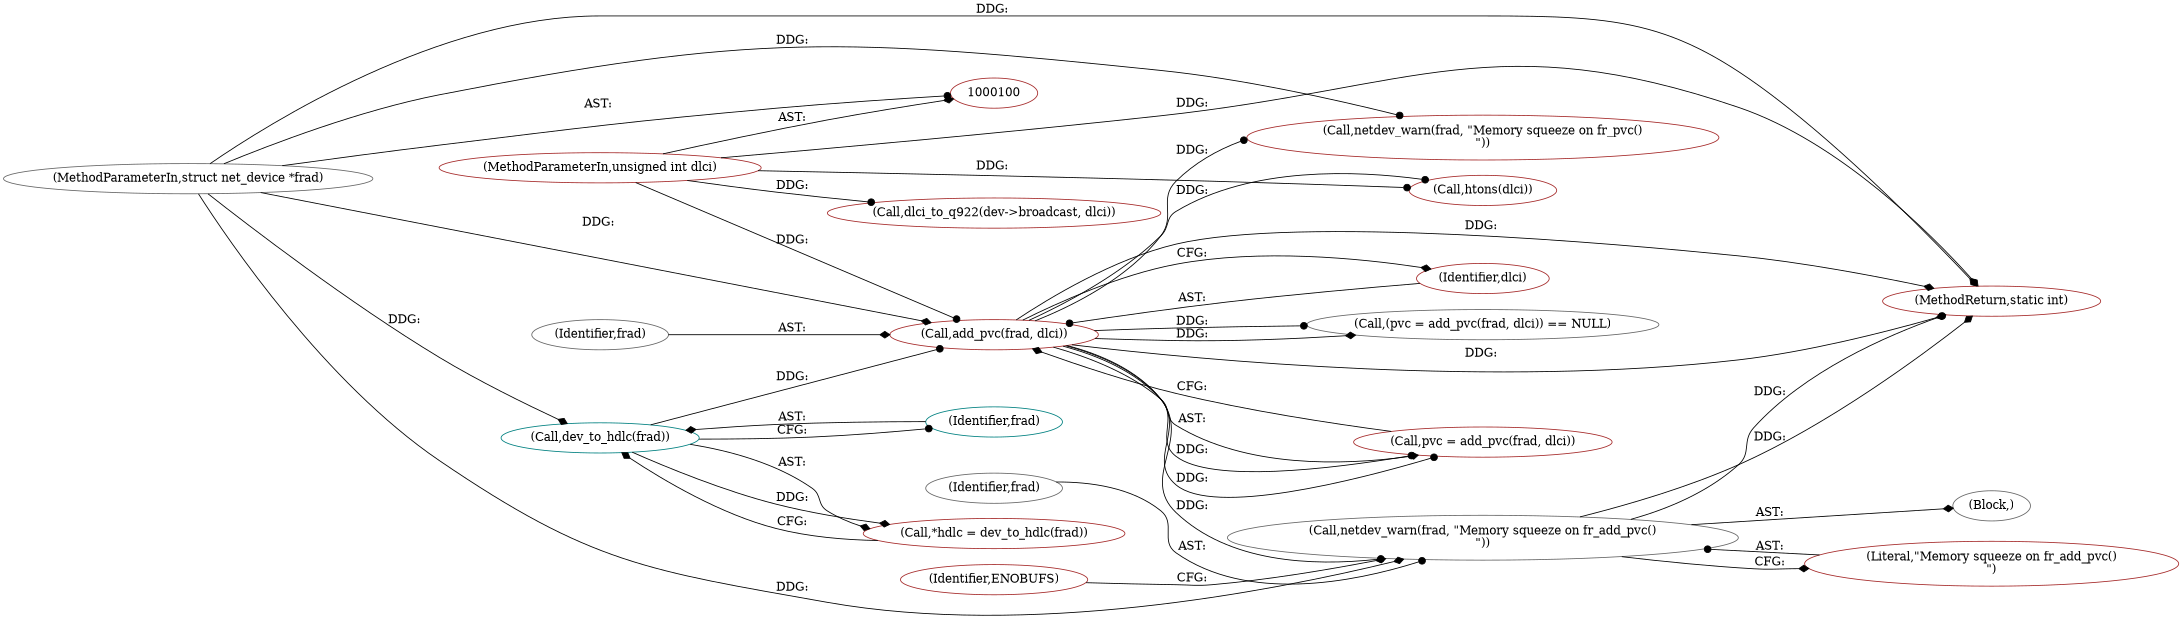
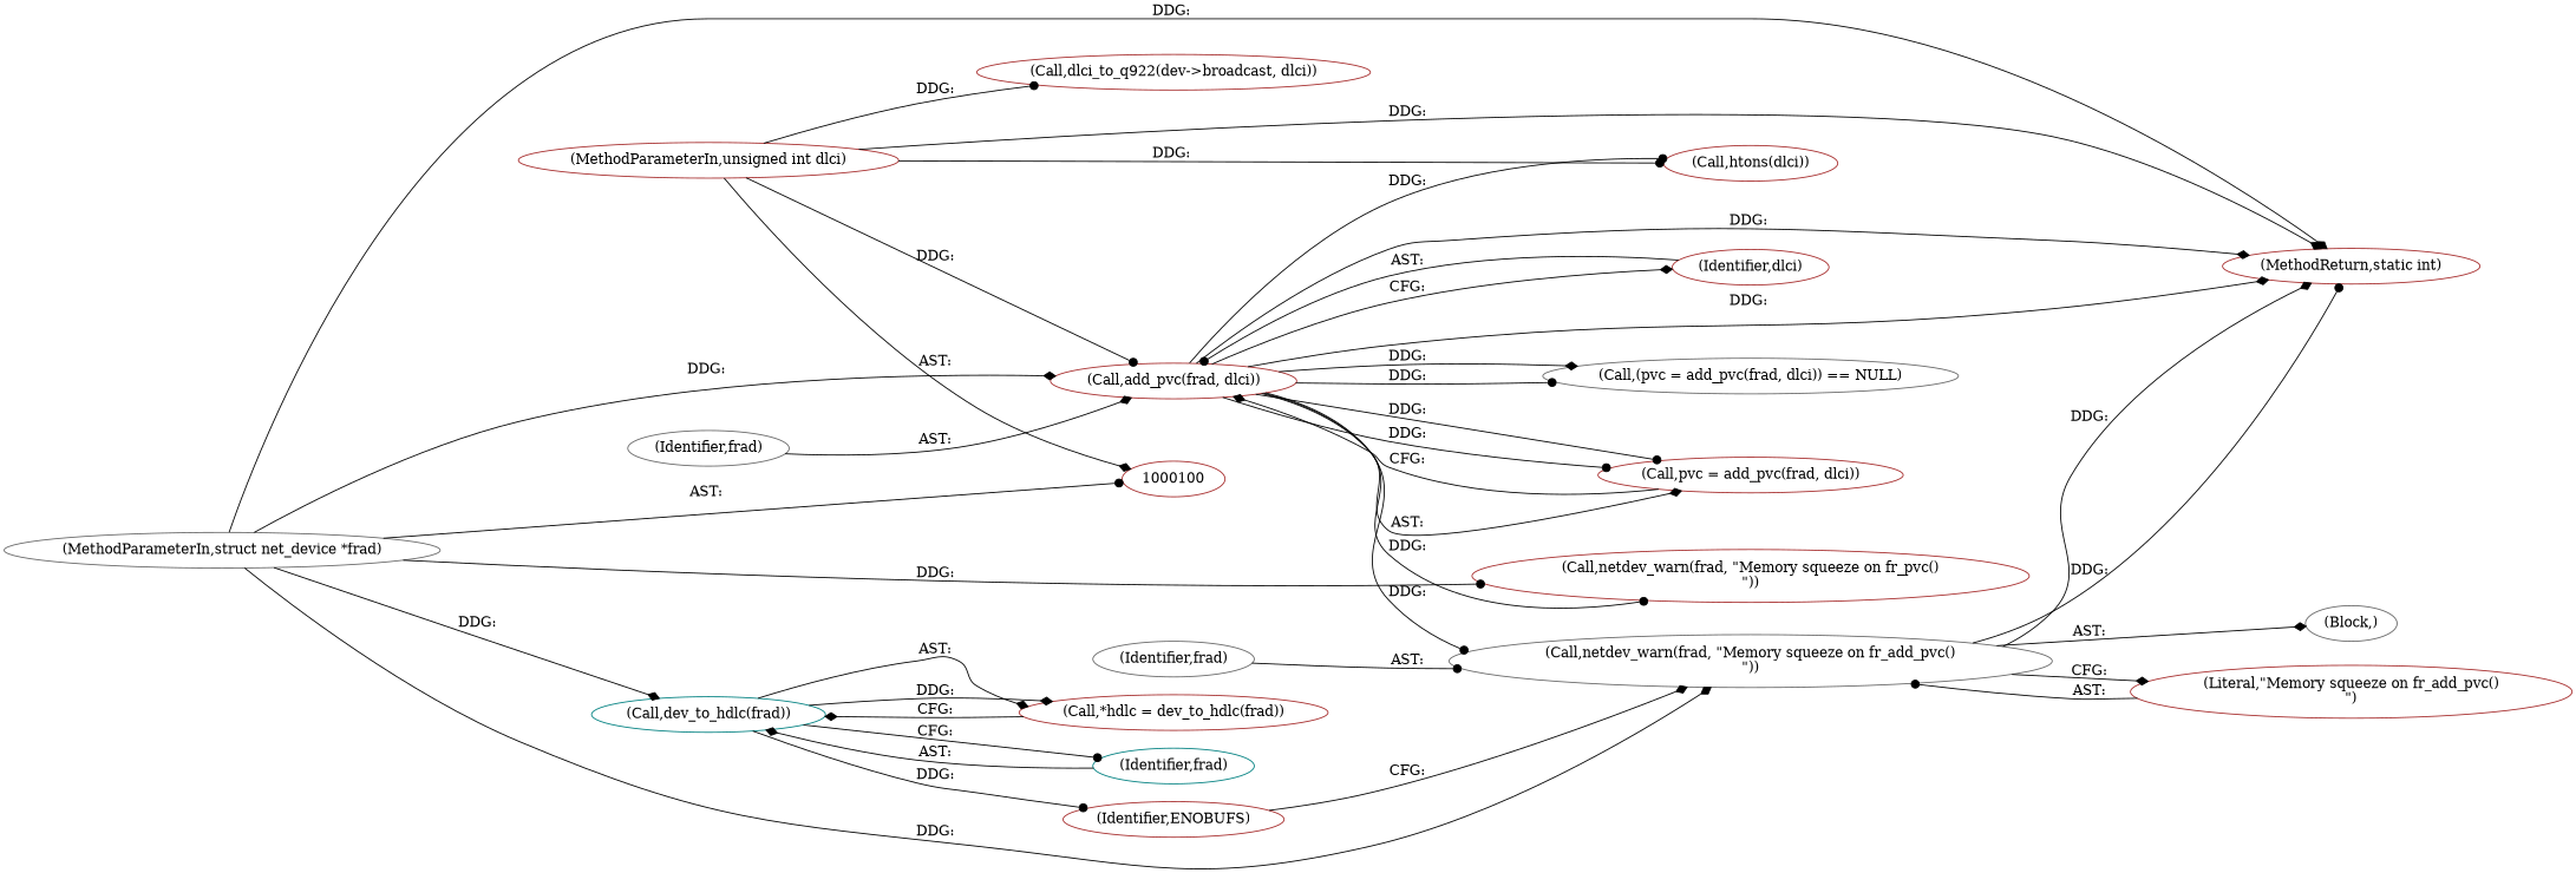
  digraph {
    rankdir=LR
    node [color=brown]
    edge [arrowhead=diamond]
    n1 [color=gray40 label="(Call,netdev_warn(frad, \"Memory squeeze on fr_add_pvc()\n\"))"]
    n2 [color=gray40 label="(Block,)"]
    n3 [label="(MethodReturn,static int)"]
    n4 [label="(Literal,\"Memory squeeze on fr_add_pvc()\n\")"]
    n5 [label="(Call,add_pvc(frad, dlci))"]
    n6 [color=gray40 label="(Call,(pvc = add_pvc(frad, dlci)) == NULL)"]
    n7 [label="(Call,pvc = add_pvc(frad, dlci))"]
    n8 [label="(Call,htons(dlci))"]
    n9 [label="(Identifier,dlci)"]
    n10 [label="(Call,netdev_warn(frad, \"Memory squeeze on fr_pvc()\n\"))"]
    n11 [color=teal label="(Call,dev_to_hdlc(frad))"]
    n12 [color=teal label="(Identifier,frad)"]
    n13 [label="(Call,*hdlc = dev_to_hdlc(frad))"]
    n14 [color=gray40 label="(MethodParameterIn,struct net_device *frad)"]
    1000100
    n16 [label="(MethodParameterIn,unsigned int dlci)"]
    n17 [label="(Call,dlci_to_q922(dev->broadcast, dlci))"]
    n18 [color=gray40 label="(Identifier,frad)"]
    n19 [color=gray40 label="(Identifier,frad)"]
    n20 [label="(Identifier,ENOBUFS)"]
    n1 -> n2 [label="AST: "]
    n1 -> n3 [label="DDG: "]
    n1 -> n3 [arrowhead=dot label="DDG: "]
    n1 -> n4 [label="CFG: "]
    n4 -> n1 [arrowhead=dot label="AST: "]
    n5 -> n1 [arrowhead=dot label="DDG: "]
    n5 -> n3 [label="DDG: "]
    n5 -> n3 [label="DDG: "]
    n5 -> n6 [label="DDG: "]
    n5 -> n6 [arrowhead=dot label="DDG: "]
    n5 -> n7 [label="AST: "]
    n5 -> n7 [arrowhead=dot label="DDG: "]
    n5 -> n7 [arrowhead=dot label="DDG: "]
    n5 -> n8 [arrowhead=dot label="DDG: "]
    n5 -> n9 [label="CFG: "]
    n5 -> n10 [arrowhead=dot label="DDG: "]
    n7 -> n5 [label="CFG: "]
    n9 -> n5 [arrowhead=dot label="AST: "]
-   n11 -> n5 [arrowhead=dot label="DDG: "]
+   n11 -> n20 [arrowhead=dot label="DDG: "]
    n11 -> n12 [arrowhead=dot label="CFG: "]
    n11 -> n13 [label="AST: "]
    n11 -> n13 [label="DDG: "]
    n12 -> n11 [label="AST: "]
    n13 -> n11 [label="CFG: "]
    n14 -> n1 [label="DDG: "]
    n14 -> n3 [label="DDG: "]
    n14 -> n5 [label="DDG: "]
    n14 -> n10 [arrowhead=dot label="DDG: "]
    n14 -> n11 [label="DDG: "]
    n14 -> 1000100 [arrowhead=dot label="AST: "]
    n16 -> n3 [label="DDG: "]
    n16 -> n5 [arrowhead=dot label="DDG: "]
    n16 -> n8 [arrowhead=dot label="DDG: "]
    n16 -> 1000100 [label="AST: "]
    n16 -> n17 [arrowhead=dot label="DDG: "]
    n18 -> n5 [label="AST: "]
    n19 -> n1 [arrowhead=dot label="AST: "]
    n20 -> n1 [label="CFG: "]
  }
